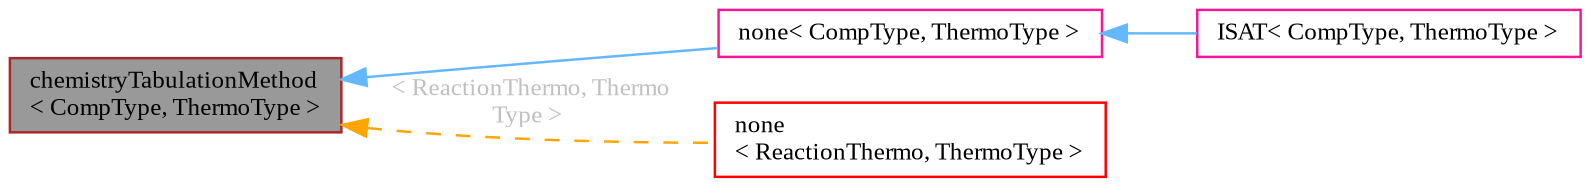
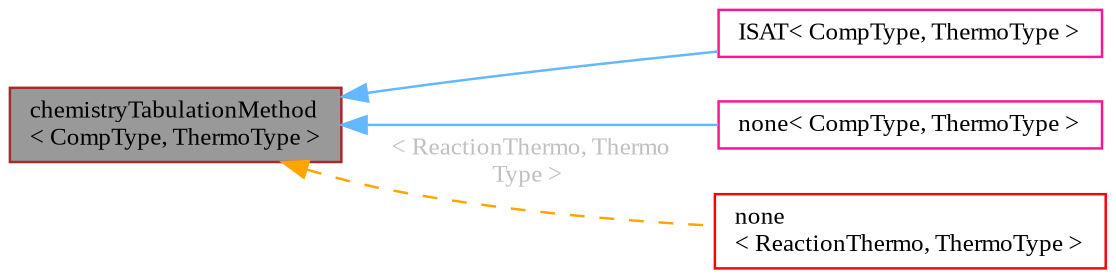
  digraph {
    fontname="Liberation Serif"
    rankdir=LR
    node [color=deeppink fillcolor=white fontname="Liberation Serif" fontsize=10 shape=box style=filled]
    edge [color=steelblue1 dir=back fontname="Liberation Serif" fontsize=10 labelfontname=Helvetica labelfontsize=10 style=solid]
    n1 [color=brown fillcolor=grey60 fontcolor=black height=0.2 label="chemistryTabulationMethod\l\< CompType, ThermoType \>" width=0.4]
    n2 [height=0.2 label="ISAT\< CompType, ThermoType \>" width=0.4]
    n3 [height=0.2 label="none\< CompType, ThermoType \>" width=0.4]
    n4 [color=red height=0.2 label="none\l\< ReactionThermo, ThermoType \>" width=0.4]
-   n3 -> n2
+   n1 -> n2
    n1 -> n3
    n1 -> n4 [color=orange fontcolor=grey label=" \< ReactionThermo, Thermo\lType \>" style=dashed]
  }
